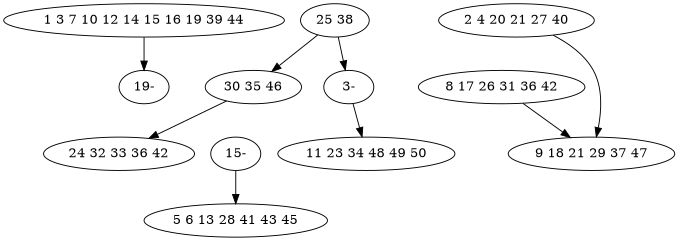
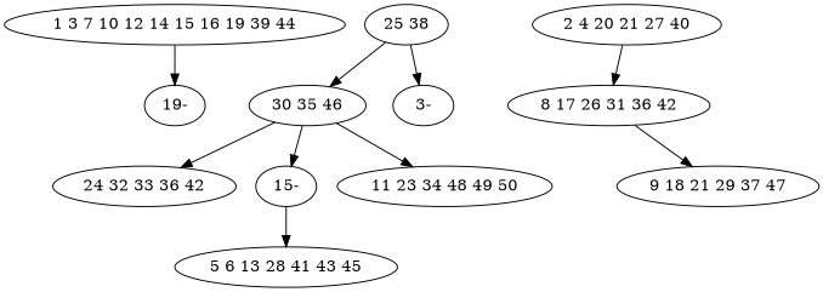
  digraph {
    n1 [label="1 3 7 10 12 14 15 16 19 39 44"]
    n2 [label="19-"]
    n3 [label="25 38"]
    n4 [label="30 35 46"]
    n5 [label="3-"]
    n6 [label="24 32 33 36 42"]
    n7 [label="11 23 34 48 49 50"]
    n8 [label="15-"]
    n9 [label="5 6 13 28 41 43 45"]
    n10 [label="2 4 20 21 27 40"]
    n11 [label="8 17 26 31 36 42"]
    n12 [label="9 18 21 29 37 47"]
    n1 -> n2
    n3 -> n4
    n3 -> n5
    n4 -> n6
-   n5 -> n7
+   n4 -> n7
+   n4 -> n8
    n8 -> n9
-   n10 -> n12
+   n10 -> n11
    n11 -> n12
  }
